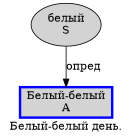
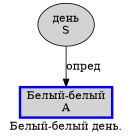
  digraph {
    label="Белый-белый день."
    node [fillcolor=lightgray style=filled]
    n1 [color=blue label="Белый-белый\nA" penwidth=3 shape=box]
-   n2 [label="белый\nS" penwidth=1 shape=ellipse]
+   n2 [label="день\nS" penwidth=1 shape=ellipse]
    n2 -> n1 [label="опред"]
  }
